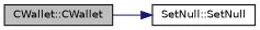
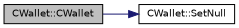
  digraph {
    rankdir=LR
    node [color=black fontname=Helvetica fontsize=10 shape=record style=filled]
    n1 [fillcolor=grey75 fontcolor=black height=0.2 label="CWallet::CWallet" width=0.4]
-   n2 [fillcolor=white height=0.2 label="SetNull::SetNull" width=0.4]
+   n2 [fillcolor=white height=0.2 label="CWallet::SetNull" width=0.4]
    n1 -> n2 [color=midnightblue fontname=Helvetica fontsize=10 labelfontname=Helvetica labelfontsize=10 style=solid]
  }
